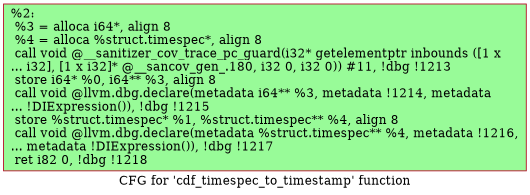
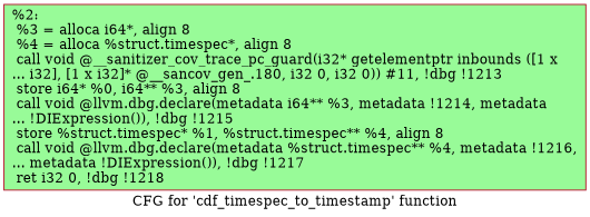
  digraph {
    label="CFG for 'cdf_timespec_to_timestamp' function"
    rankdir=LR
-   n1 [color="#b70d28ff" fillcolor=palegreen label="{%2:\l  %3 = alloca i64*, align 8\l  %4 = alloca %struct.timespec*, align 8\l  call void @__sanitizer_cov_trace_pc_guard(i32* getelementptr inbounds ([1 x\l... i32], [1 x i32]* @__sancov_gen_.180, i32 0, i32 0)) #11, !dbg !1213\l  store i64* %0, i64** %3, align 8\l  call void @llvm.dbg.declare(metadata i64** %3, metadata !1214, metadata\l... !DIExpression()), !dbg !1215\l  store %struct.timespec* %1, %struct.timespec** %4, align 8\l  call void @llvm.dbg.declare(metadata %struct.timespec** %4, metadata !1216,\l... metadata !DIExpression()), !dbg !1217\l  ret i82 0, !dbg !1218\l}" shape=record style=filled]
+   n1 [color="#b70d28ff" fillcolor=palegreen label="{%2:\l  %3 = alloca i64*, align 8\l  %4 = alloca %struct.timespec*, align 8\l  call void @__sanitizer_cov_trace_pc_guard(i32* getelementptr inbounds ([1 x\l... i32], [1 x i32]* @__sancov_gen_.180, i32 0, i32 0)) #11, !dbg !1213\l  store i64* %0, i64** %3, align 8\l  call void @llvm.dbg.declare(metadata i64** %3, metadata !1214, metadata\l... !DIExpression()), !dbg !1215\l  store %struct.timespec* %1, %struct.timespec** %4, align 8\l  call void @llvm.dbg.declare(metadata %struct.timespec** %4, metadata !1216,\l... metadata !DIExpression()), !dbg !1217\l  ret i32 0, !dbg !1218\l}" shape=record style=filled]
  }
